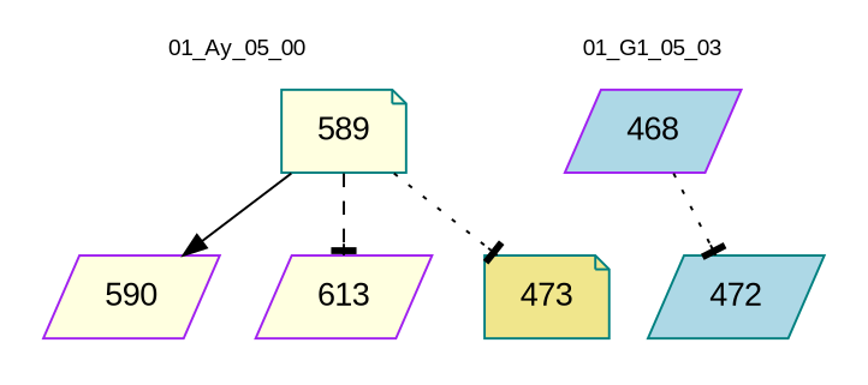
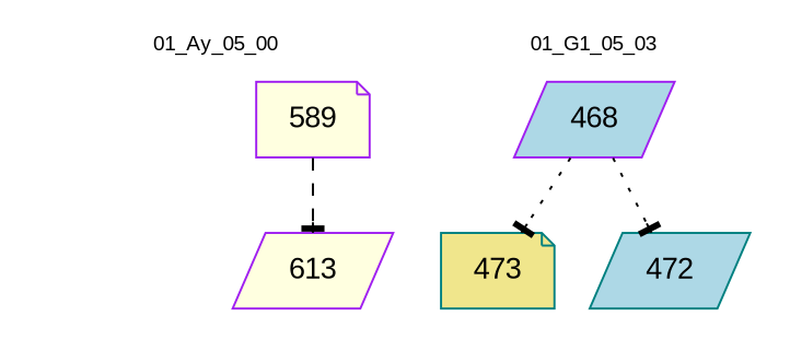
  digraph {
    fontname="Liberation Sans"
    node [color=teal fillcolor=lightyellow fontname="Liberation Sans" shape=parallelogram style=filled]
    edge [arrowhead=tee color=black fontname="Liberation Sans" style=dotted]
-   n1 [label=589 shape=note]
-   n2 [color=purple label=590]
+   n1 [color=purple label=589 shape=note]
    n3 [color=purple label=613]
    n4 [color=purple fillcolor=lightblue label=468]
    n5 [fillcolor=lightblue label=472]
    n6 [fillcolor=khaki label=473 shape=note]
    subgraph cluster_1 {
      color=white
      fontsize=10
      label="01_Ay_05_00"
      n1
-     n2
      n3
    }
    subgraph cluster_2 {
      color=white
      fontsize=10
      label="01_G1_05_03"
      n4
      n5
      n6
    }
-   n1 -> n2 [arrowhead=normal style=solid]
    n1 -> n3 [style=dashed]
    n4 -> n5
-   n1 -> n6
+   n4 -> n6
  }
